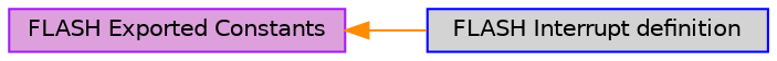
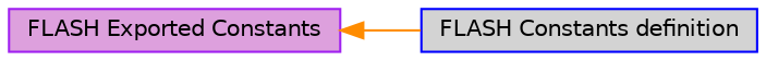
  digraph {
    rankdir=LR
    node [fontname=Helvetica fontsize=10 shape=box style=filled]
    n1 [color=purple fillcolor=plum height=0.2 label="FLASH Exported Constants" width=0.4]
-   n2 [color=blue fillcolor=lightgrey fontcolor=black height=0.2 label="FLASH Interrupt definition" width=0.4]
+   n2 [color=blue fillcolor=lightgrey fontcolor=black height=0.2 label="FLASH Constants definition" width=0.4]
    n1 -> n2 [dir=back fontname=Helvetica fontsize=10 labelfontname=Helvetica labelfontsize=10 shape=plaintext style=solid color=darkorange]
  }
